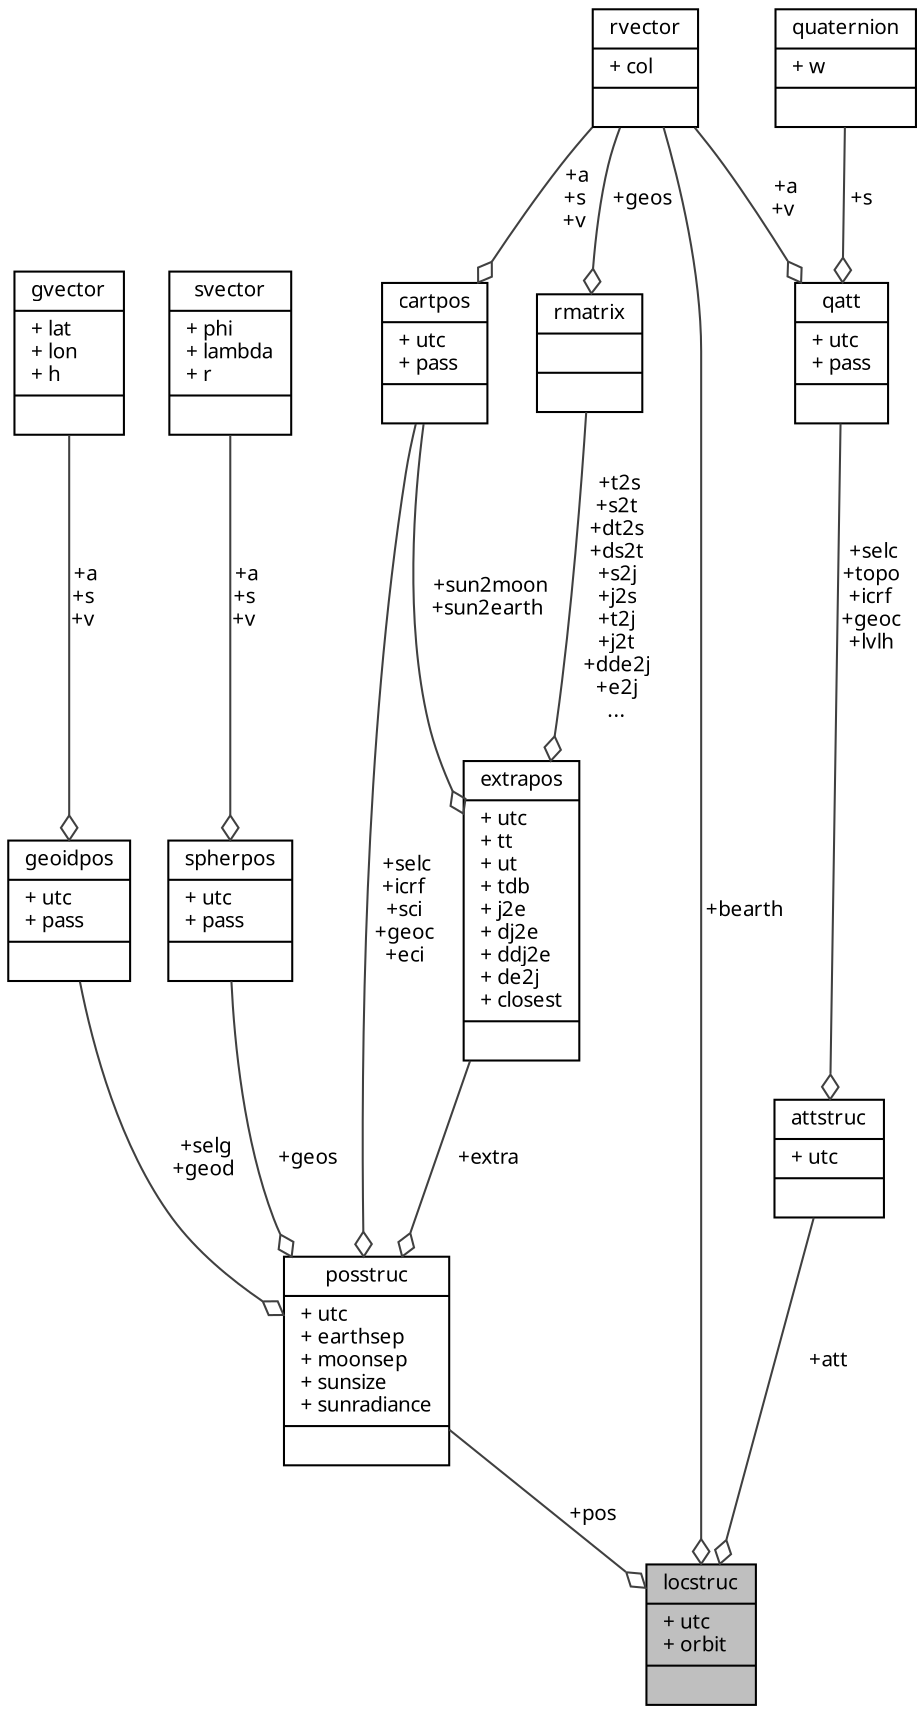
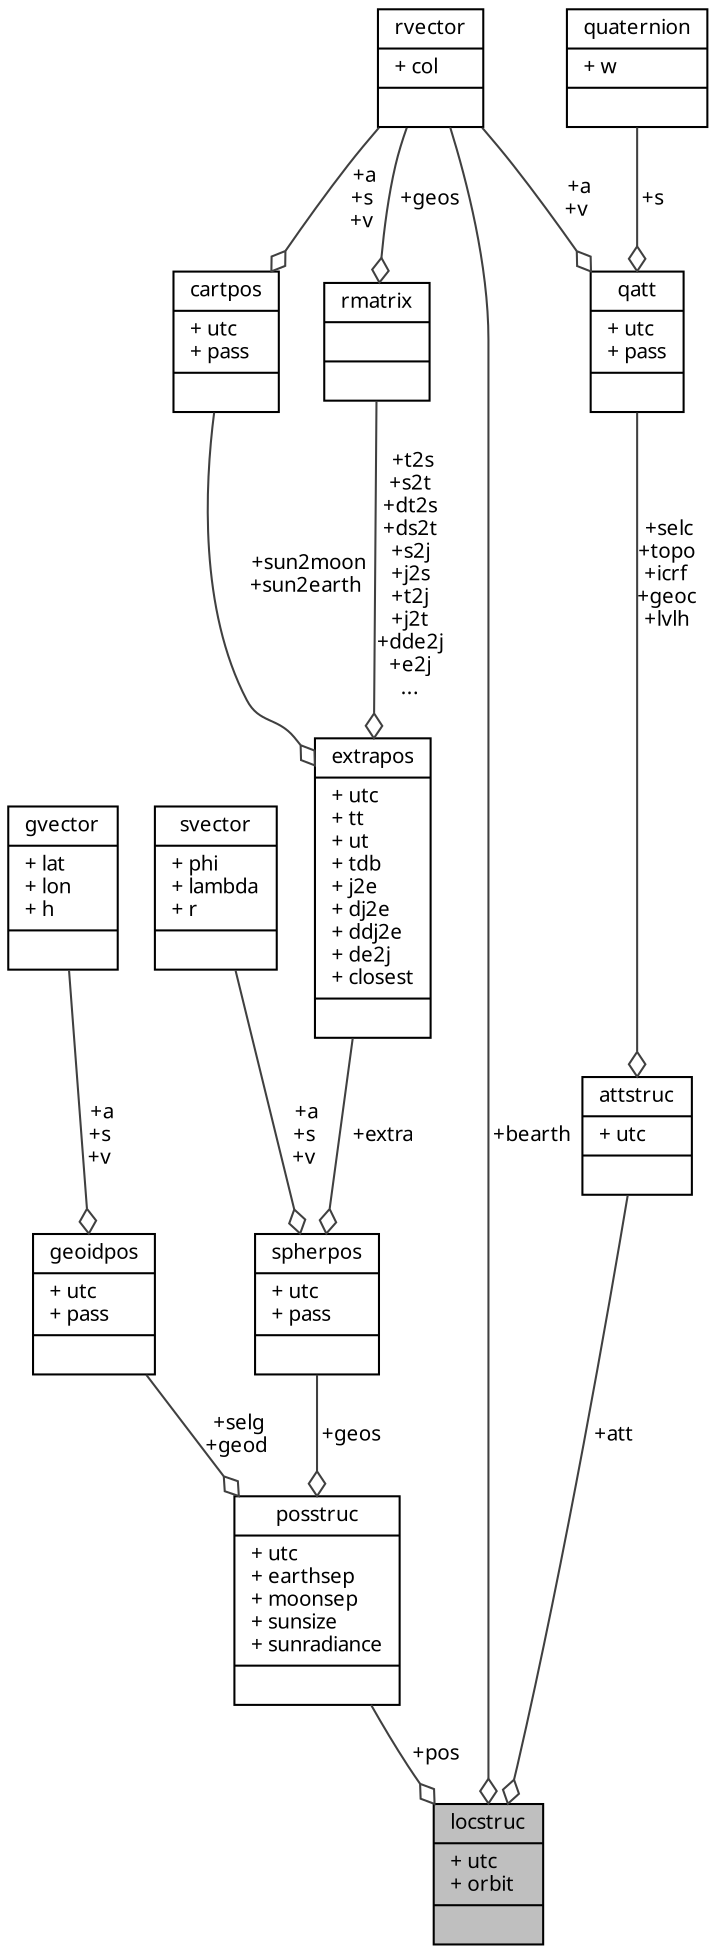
  digraph {
    fontname="Noto Sans"
    node [color=black fillcolor=white fontname="Noto Sans" fontsize=10 shape=record style=filled]
    edge [arrowhead=odiamond color=grey25 fontname="Noto Sans" fontsize=10 labelfontname=Helvetica labelfontsize=10 style=solid]
    n1 [fillcolor=grey75 fontcolor=black height=0.2 label="{locstruc\n|+ utc\l+ orbit\l|}" width=0.4]
    n2 [height=0.2 label="{posstruc\n|+ utc\l+ earthsep\l+ moonsep\l+ sunsize\l+ sunradiance\l|}" width=0.4]
    n3 [height=0.2 label="{geoidpos\n|+ utc\l+ pass\l|}" width=0.4]
    n4 [height=0.2 label="{gvector\n|+ lat\l+ lon\l+ h\l|}" width=0.4]
    n5 [height=0.2 label="{spherpos\n|+ utc\l+ pass\l|}" width=0.4]
    n6 [height=0.2 label="{svector\n|+ phi\l+ lambda\l+ r\l|}" width=0.4]
    n7 [height=0.2 label="{cartpos\n|+ utc\l+ pass\l|}" width=0.4]
    n8 [height=0.2 label="{extrapos\n|+ utc\l+ tt\l+ ut\l+ tdb\l+ j2e\l+ dj2e\l+ ddj2e\l+ de2j\l+ closest\l|}" width=0.4]
    n9 [height=0.2 label="{rvector\n|+ col\l|}" width=0.4]
    n10 [height=0.2 label="{rmatrix\n||}" width=0.4]
    n11 [height=0.2 label="{qatt\n|+ utc\l+ pass\l|}" width=0.4]
    n12 [height=0.2 label="{attstruc\n|+ utc\l|}" width=0.4]
    n13 [height=0.2 label="{quaternion\n|+ w\l|}" width=0.4]
    n2 -> n1 [label=" +pos"]
    n3 -> n2 [label=" +selg\n+geod"]
    n4 -> n3 [label=" +a\n+s\n+v"]
    n5 -> n2 [label=" +geos"]
    n6 -> n5 [label=" +a\n+s\n+v"]
-   n7 -> n2 [label=" +selc\n+icrf\n+sci\n+geoc\n+eci"]
    n7 -> n8 [label=" +sun2moon\n+sun2earth"]
-   n8 -> n2 [label=" +extra"]
+   n8 -> n5 [label=" +extra"]
    n9 -> n1 [label=" +bearth"]
    n9 -> n7 [label=" +a\n+s\n+v"]
    n9 -> n10 [label=" +geos"]
    n9 -> n11 [label=" +a\n+v"]
    n10 -> n8 [label=" +t2s\n+s2t\n+dt2s\n+ds2t\n+s2j\n+j2s\n+t2j\n+j2t\n+dde2j\n+e2j\n..."]
    n11 -> n12 [label=" +selc\n+topo\n+icrf\n+geoc\n+lvlh"]
    n12 -> n1 [label=" +att"]
    n13 -> n11 [label=" +s"]
  }
